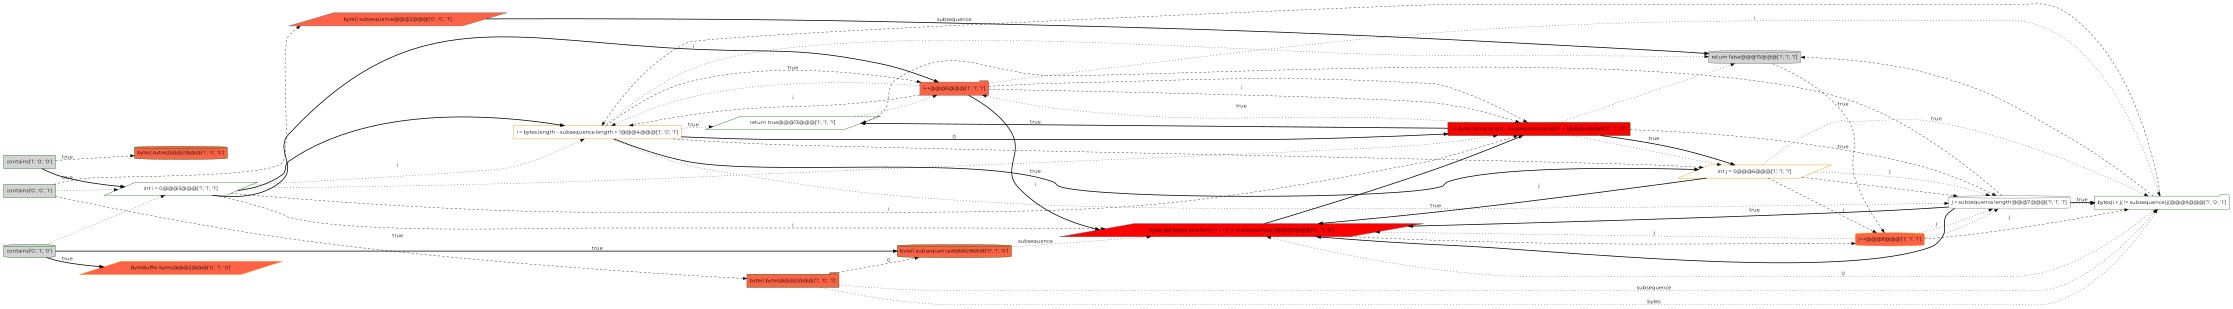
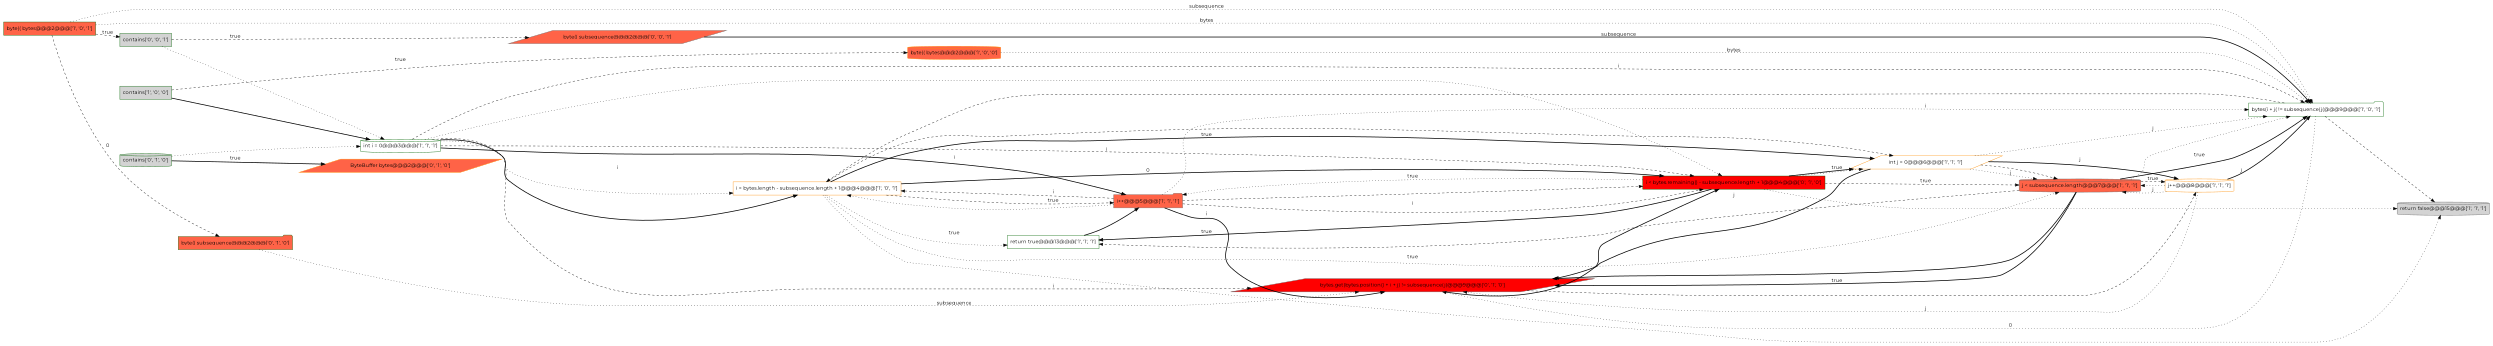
  digraph {
    fontname=Montserrat
    rankdir=LR
    node [color=darkgreen fillcolor=white fontname=Montserrat shape=cylinder style=filled]
    edge [fontname=Montserrat style=dotted]
    n1 [color=darkorange label="i < bytes.length - subsequence.length + 1@@@4@@@['1', '0', '1']" shape=box]
-   n2 [label="return true@@@13@@@['1', '1', '1']" shape=parallelogram]
+   n2 [label="return true@@@13@@@['1', '1', '1']" shape=box]
    n3 [color=gray40 fillcolor=tomato label="i++@@@5@@@['1', '1', '1']" shape=folder]
-   n4 [color=gray40 label="j < subsequence.length@@@7@@@['1', '1', '1']"]
+   n4 [color=gray40 fillcolor=tomato label="j < subsequence.length@@@7@@@['1', '1', '1']"]
    n5 [color=darkorange label="int j = 0@@@6@@@['1', '1', '1']" shape=parallelogram]
    n6 [color=gray40 fillcolor=lightgray label="return false@@@15@@@['1', '1', '1']"]
    n7 [fillcolor=red label="i < bytes.remaining() - subsequence.length + 1@@@4@@@['0', '1', '0']" shape=box]
    n8 [label="bytes(i + j( != subsequence(j(@@@9@@@['1', '0', '1']" shape=folder]
    n9 [color=gray40 fillcolor=red label="bytes.get(bytes.position() + i + j) != subsequence(j(@@@9@@@['0', '1', '0']" shape=parallelogram]
-   n10 [color=darkorange fillcolor=tomato label="j++@@@8@@@['1', '1', '1']"]
-   n11 [fillcolor=tomato label="byte(( bytes@@@2@@@['1', '0', '1']" shape=folder]
-   n12 [fillcolor=tomato label="byte(( subsequence@@@2@@@['0', '1', '0']"]
+   n10 [color=darkorange label="j++@@@8@@@['1', '1', '1']"]
+   n11 [fillcolor=tomato label="byte(( bytes@@@2@@@['1', '0', '1']" shape=box]
+   n12 [fillcolor=tomato label="byte(( subsequence@@@2@@@['0', '1', '0']" shape=folder]
    n13 [color=gray40 fillcolor=tomato label="byte(( subsequence@@@2@@@['0', '0', '1']" shape=parallelogram]
    n14 [fillcolor=lightgray label="contains['1', '0', '0']" shape=box]
-   n15 [label="int i = 0@@@3@@@['1', '1', '1']" shape=parallelogram]
-   n16 [fillcolor=tomato label="byte(( bytes@@@2@@@['1', '0', '0']"]
+   n15 [label="int i = 0@@@3@@@['1', '1', '1']"]
+   n16 [color=darkorange fillcolor=tomato label="byte(( bytes@@@2@@@['1', '0', '0']"]
    n17 [color=darkorange fillcolor=tomato label="ByteBuffer bytes@@@2@@@['0', '1', '0']" shape=parallelogram]
    n18 [fillcolor=lightgray label="contains['0', '0', '1']" shape=box]
    n19 [fillcolor=lightgray label="contains['0', '1', '0']"]
    n1 -> n2 [label=true]
    n1 -> n3 [label=true style=dashed]
    n1 -> n4 [label=true]
    n1 -> n5 [label=true style=bold]
    n1 -> n5 [style=dashed]
    n1 -> n6
    n1 -> n7 [label=0 style=bold]
-   n2 -> n3
+   n2 -> n3 [style=bold]
    n3 -> n1
    n3 -> n1 [label=i style=dashed]
    n3 -> n7 [style=dashed]
    n3 -> n7 [label=i style=dashed]
    n3 -> n8 [label=i]
    n3 -> n9 [label=i style=bold]
    n4 -> n2 [style=dashed]
    n4 -> n8
    n4 -> n8 [label=true style=bold]
    n4 -> n9 [style=bold]
    n4 -> n9 [label=true style=bold]
-   n6 -> n10 [label=true style=dashed]
+   n4 -> n10 [label=true style=dashed]
    n5 -> n4 [label=j]
    n5 -> n4 [style=dashed]
-   n5 -> n8 [label=true]
+   n5 -> n8 [label=j]
    n5 -> n9 [label=j style=bold]
-   n5 -> n10 [label=j style=dashed]
+   n5 -> n10 [label=j style=bold]
    n7 -> n2 [label=true style=bold]
    n7 -> n3 [label=true]
    n7 -> n4 [label=true style=dashed]
    n7 -> n5
    n7 -> n5 [label=true style=bold]
    n7 -> n6
    n8 -> n1 [style=dashed]
    n8 -> n6 [style=dashed]
    n8 -> n9 [label=0]
    n9 -> n7 [style=bold]
    n9 -> n10 [style=dashed]
    n10 -> n4
    n10 -> n4 [label=j]
-   n10 -> n8 [label=j style=dashed]
+   n10 -> n8 [label=j style=bold]
    n10 -> n9 [label=j]
    n11 -> n8 [label=subsequence]
    n11 -> n8 [label=bytes]
    n11 -> n12 [label=0 style=dashed]
    n12 -> n9 [label=subsequence]
-   n13 -> n6 [label=subsequence style=bold]
+   n13 -> n8 [label=subsequence style=bold]
    n14 -> n15 [style=bold]
    n14 -> n16 [label=true style=dashed]
    n15 -> n1 [style=bold]
    n15 -> n1 [label=i]
    n15 -> n3 [label=i style=bold]
    n15 -> n7
    n15 -> n7 [label=i style=dashed]
+   n15 -> n8 [label=i style=dashed]
    n15 -> n9 [label=i style=dashed]
-   n18 -> n11 [label=true style=dashed]
+   n16 -> n8 [label=bytes]
+   n11 -> n18 [label=true style=dashed]
    n18 -> n13 [label=true style=dashed]
    n18 -> n15
-   n19 -> n12 [label=true style=bold]
    n19 -> n15
    n19 -> n17 [label=true style=bold]
  }
